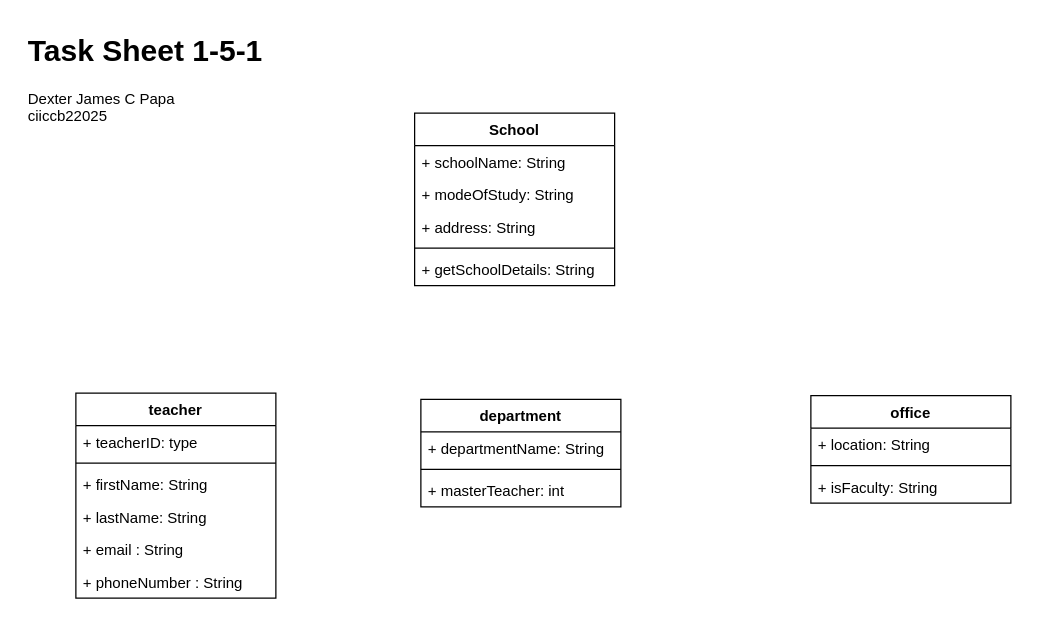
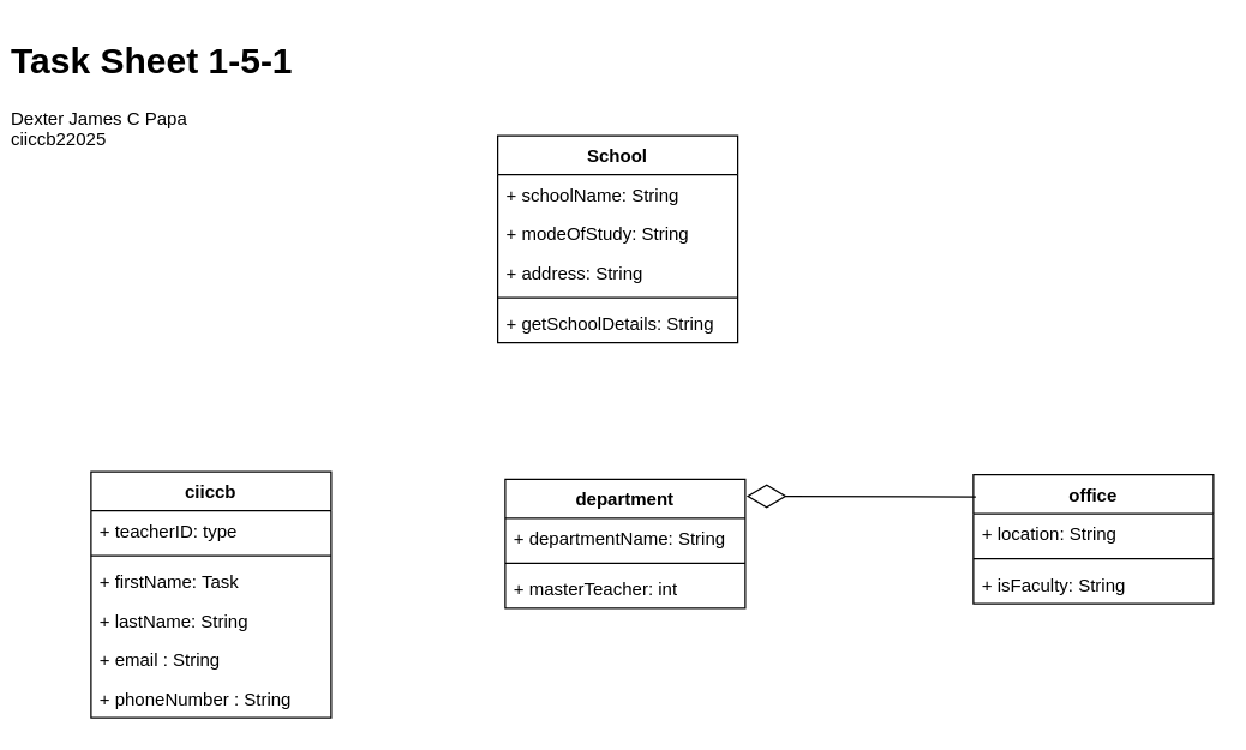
  <mxCell id="0" />
  <mxCell id="1" parent="0" />
- <mxCell id="2" value="&lt;h1 style=&quot;margin-top: 0px;&quot;&gt;Task Sheet 1-5-1&lt;/h1&gt;&lt;p&gt;Dexter James C Papa&lt;br&gt;ciiccb22025&lt;/p&gt;" style="text;html=1;whiteSpace=wrap;overflow=hidden;rounded=0;" vertex="1" parent="1"><mxGeometry x="20" y="20" width="250" height="120" as="geometry" /></mxCell>
+ <mxCell id="2" value="&lt;h1 style=&quot;margin-top: 0px;&quot;&gt;Task Sheet 1-5-1&lt;/h1&gt;&lt;p&gt;Dexter James C Papa&lt;br&gt;ciiccb22025&lt;/p&gt;" style="text;html=1;whiteSpace=wrap;overflow=hidden;rounded=0;" vertex="1" parent="1"><mxGeometry x="5" y="20" width="250" height="120" as="geometry" /></mxCell>
  <mxCell id="3" value="School" style="swimlane;fontStyle=1;align=center;verticalAlign=top;childLayout=stackLayout;horizontal=1;startSize=26;horizontalStack=0;resizeParent=1;resizeParentMax=0;resizeLast=0;collapsible=1;marginBottom=0;whiteSpace=wrap;html=1;" vertex="1" parent="1"><mxGeometry x="331" y="90" width="160" height="138" as="geometry" /></mxCell>
  <mxCell id="4" value="+ schoolName: String" style="text;strokeColor=none;fillColor=none;align=left;verticalAlign=top;spacingLeft=4;spacingRight=4;overflow=hidden;rotatable=0;points=[[0,0.5],[1,0.5]];portConstraint=eastwest;whiteSpace=wrap;html=1;" vertex="1" parent="3"><mxGeometry y="26" width="160" height="26" as="geometry" /></mxCell>
  <mxCell id="5" value="+  modeOfStudy: String" style="text;strokeColor=none;fillColor=none;align=left;verticalAlign=top;spacingLeft=4;spacingRight=4;overflow=hidden;rotatable=0;points=[[0,0.5],[1,0.5]];portConstraint=eastwest;whiteSpace=wrap;html=1;" vertex="1" parent="3"><mxGeometry y="52" width="160" height="26" as="geometry" /></mxCell>
  <mxCell id="6" value="+ address: String" style="text;strokeColor=none;fillColor=none;align=left;verticalAlign=top;spacingLeft=4;spacingRight=4;overflow=hidden;rotatable=0;points=[[0,0.5],[1,0.5]];portConstraint=eastwest;whiteSpace=wrap;html=1;" vertex="1" parent="3"><mxGeometry y="78" width="160" height="26" as="geometry" /></mxCell>
  <mxCell id="7" value="" style="line;strokeWidth=1;fillColor=none;align=left;verticalAlign=middle;spacingTop=-1;spacingLeft=3;spacingRight=3;rotatable=0;labelPosition=right;points=[];portConstraint=eastwest;strokeColor=inherit;" vertex="1" parent="3"><mxGeometry y="104" width="160" height="8" as="geometry" /></mxCell>
  <mxCell id="8" value="+ getSchoolDetails: String" style="text;strokeColor=none;fillColor=none;align=left;verticalAlign=top;spacingLeft=4;spacingRight=4;overflow=hidden;rotatable=0;points=[[0,0.5],[1,0.5]];portConstraint=eastwest;whiteSpace=wrap;html=1;" vertex="1" parent="3"><mxGeometry y="112" width="160" height="26" as="geometry" /></mxCell>
  <mxCell id="9" value="office" style="swimlane;fontStyle=1;align=center;verticalAlign=top;childLayout=stackLayout;horizontal=1;startSize=26;horizontalStack=0;resizeParent=1;resizeParentMax=0;resizeLast=0;collapsible=1;marginBottom=0;whiteSpace=wrap;html=1;" vertex="1" parent="1"><mxGeometry x="648" y="316" width="160" height="86" as="geometry" /></mxCell>
  <mxCell id="10" value="+ location: String" style="text;strokeColor=none;fillColor=none;align=left;verticalAlign=top;spacingLeft=4;spacingRight=4;overflow=hidden;rotatable=0;points=[[0,0.5],[1,0.5]];portConstraint=eastwest;whiteSpace=wrap;html=1;" vertex="1" parent="9"><mxGeometry y="26" width="160" height="26" as="geometry" /></mxCell>
  <mxCell id="11" value="" style="line;strokeWidth=1;fillColor=none;align=left;verticalAlign=middle;spacingTop=-1;spacingLeft=3;spacingRight=3;rotatable=0;labelPosition=right;points=[];portConstraint=eastwest;strokeColor=inherit;" vertex="1" parent="9"><mxGeometry y="52" width="160" height="8" as="geometry" /></mxCell>
  <mxCell id="12" value="+ isFaculty: String" style="text;strokeColor=none;fillColor=none;align=left;verticalAlign=top;spacingLeft=4;spacingRight=4;overflow=hidden;rotatable=0;points=[[0,0.5],[1,0.5]];portConstraint=eastwest;whiteSpace=wrap;html=1;" vertex="1" parent="9"><mxGeometry y="60" width="160" height="26" as="geometry" /></mxCell>
  <mxCell id="13" value="department" style="swimlane;fontStyle=1;align=center;verticalAlign=top;childLayout=stackLayout;horizontal=1;startSize=26;horizontalStack=0;resizeParent=1;resizeParentMax=0;resizeLast=0;collapsible=1;marginBottom=0;whiteSpace=wrap;html=1;" vertex="1" parent="1"><mxGeometry x="336" y="319" width="160" height="86" as="geometry" /></mxCell>
  <mxCell id="14" value="+ departmentName: String" style="text;strokeColor=none;fillColor=none;align=left;verticalAlign=top;spacingLeft=4;spacingRight=4;overflow=hidden;rotatable=0;points=[[0,0.5],[1,0.5]];portConstraint=eastwest;whiteSpace=wrap;html=1;" vertex="1" parent="13"><mxGeometry y="26" width="160" height="26" as="geometry" /></mxCell>
  <mxCell id="15" value="" style="line;strokeWidth=1;fillColor=none;align=left;verticalAlign=middle;spacingTop=-1;spacingLeft=3;spacingRight=3;rotatable=0;labelPosition=right;points=[];portConstraint=eastwest;strokeColor=inherit;" vertex="1" parent="13"><mxGeometry y="52" width="160" height="8" as="geometry" /></mxCell>
  <mxCell id="16" value="+ masterTeacher: int" style="text;strokeColor=none;fillColor=none;align=left;verticalAlign=top;spacingLeft=4;spacingRight=4;overflow=hidden;rotatable=0;points=[[0,0.5],[1,0.5]];portConstraint=eastwest;whiteSpace=wrap;html=1;" vertex="1" parent="13"><mxGeometry y="60" width="160" height="26" as="geometry" /></mxCell>
- <mxCell id="17" value="teacher" style="swimlane;fontStyle=1;align=center;verticalAlign=top;childLayout=stackLayout;horizontal=1;startSize=26;horizontalStack=0;resizeParent=1;resizeParentMax=0;resizeLast=0;collapsible=1;marginBottom=0;whiteSpace=wrap;html=1;" vertex="1" parent="1"><mxGeometry x="60" y="314" width="160" height="164" as="geometry" /></mxCell>
+ <mxCell id="17" value="ciiccb" style="swimlane;fontStyle=1;align=center;verticalAlign=top;childLayout=stackLayout;horizontal=1;startSize=26;horizontalStack=0;resizeParent=1;resizeParentMax=0;resizeLast=0;collapsible=1;marginBottom=0;whiteSpace=wrap;html=1;" vertex="1" parent="1"><mxGeometry x="60" y="314" width="160" height="164" as="geometry" /></mxCell>
  <mxCell id="18" value="+ teacherID: type" style="text;strokeColor=none;fillColor=none;align=left;verticalAlign=top;spacingLeft=4;spacingRight=4;overflow=hidden;rotatable=0;points=[[0,0.5],[1,0.5]];portConstraint=eastwest;whiteSpace=wrap;html=1;" vertex="1" parent="17"><mxGeometry y="26" width="160" height="26" as="geometry" /></mxCell>
  <mxCell id="19" value="" style="line;strokeWidth=1;fillColor=none;align=left;verticalAlign=middle;spacingTop=-1;spacingLeft=3;spacingRight=3;rotatable=0;labelPosition=right;points=[];portConstraint=eastwest;strokeColor=inherit;" vertex="1" parent="17"><mxGeometry y="52" width="160" height="8" as="geometry" /></mxCell>
- <mxCell id="20" value="+ firstName: String" style="text;strokeColor=none;fillColor=none;align=left;verticalAlign=top;spacingLeft=4;spacingRight=4;overflow=hidden;rotatable=0;points=[[0,0.5],[1,0.5]];portConstraint=eastwest;whiteSpace=wrap;html=1;" vertex="1" parent="17"><mxGeometry y="60" width="160" height="26" as="geometry" /></mxCell>
+ <mxCell id="20" value="+ firstName: Task" style="text;strokeColor=none;fillColor=none;align=left;verticalAlign=top;spacingLeft=4;spacingRight=4;overflow=hidden;rotatable=0;points=[[0,0.5],[1,0.5]];portConstraint=eastwest;whiteSpace=wrap;html=1;" vertex="1" parent="17"><mxGeometry y="60" width="160" height="26" as="geometry" /></mxCell>
  <mxCell id="21" value="+ lastName: String" style="text;strokeColor=none;fillColor=none;align=left;verticalAlign=top;spacingLeft=4;spacingRight=4;overflow=hidden;rotatable=0;points=[[0,0.5],[1,0.5]];portConstraint=eastwest;whiteSpace=wrap;html=1;" vertex="1" parent="17"><mxGeometry y="86" width="160" height="26" as="geometry" /></mxCell>
  <mxCell id="22" value="+ email : String" style="text;strokeColor=none;fillColor=none;align=left;verticalAlign=top;spacingLeft=4;spacingRight=4;overflow=hidden;rotatable=0;points=[[0,0.5],[1,0.5]];portConstraint=eastwest;whiteSpace=wrap;html=1;" vertex="1" parent="17"><mxGeometry y="112" width="160" height="26" as="geometry" /></mxCell>
  <mxCell id="23" value="+ phoneNumber : String" style="text;strokeColor=none;fillColor=none;align=left;verticalAlign=top;spacingLeft=4;spacingRight=4;overflow=hidden;rotatable=0;points=[[0,0.5],[1,0.5]];portConstraint=eastwest;whiteSpace=wrap;html=1;" vertex="1" parent="17"><mxGeometry y="138" width="160" height="26" as="geometry" /></mxCell>
+ <mxCell id="24" value="" style="endArrow=diamondThin;endFill=0;endSize=24;html=1;rounded=0;entryX=1.005;entryY=0.131;entryDx=0;entryDy=0;exitX=0.01;exitY=0.171;exitDx=0;exitDy=0;exitPerimeter=0;entryPerimeter=0;" edge="1" parent="1" source="9" target="13"><mxGeometry width="160" relative="1" as="geometry"><mxPoint x="490" y="460" as="sourcePoint" /><mxPoint x="650" y="460" as="targetPoint" /></mxGeometry></mxCell>
